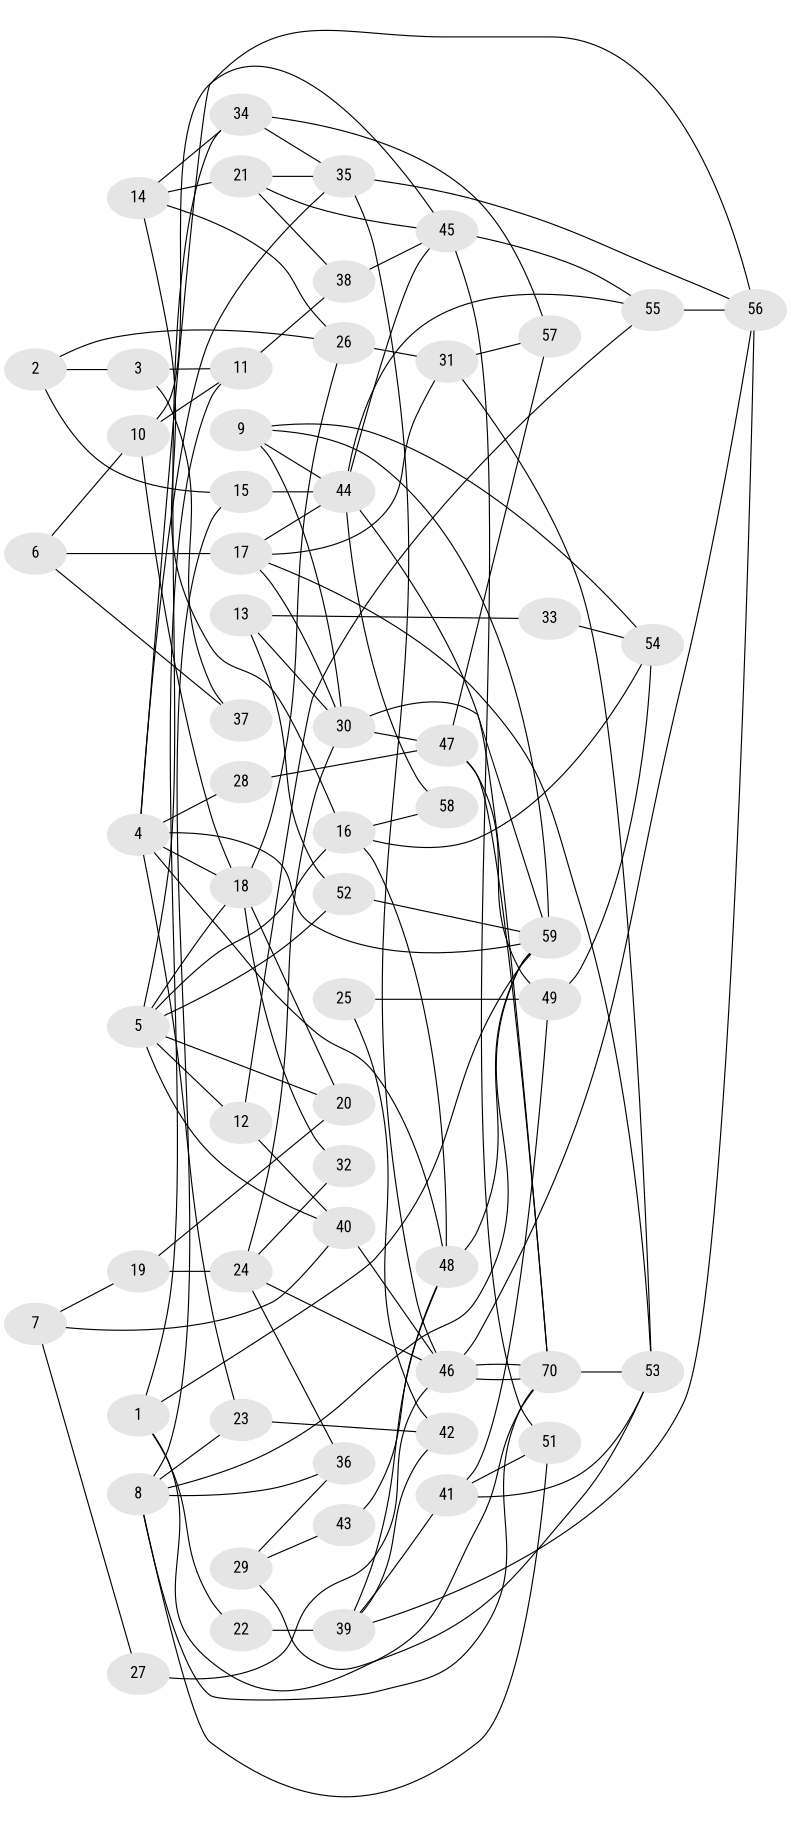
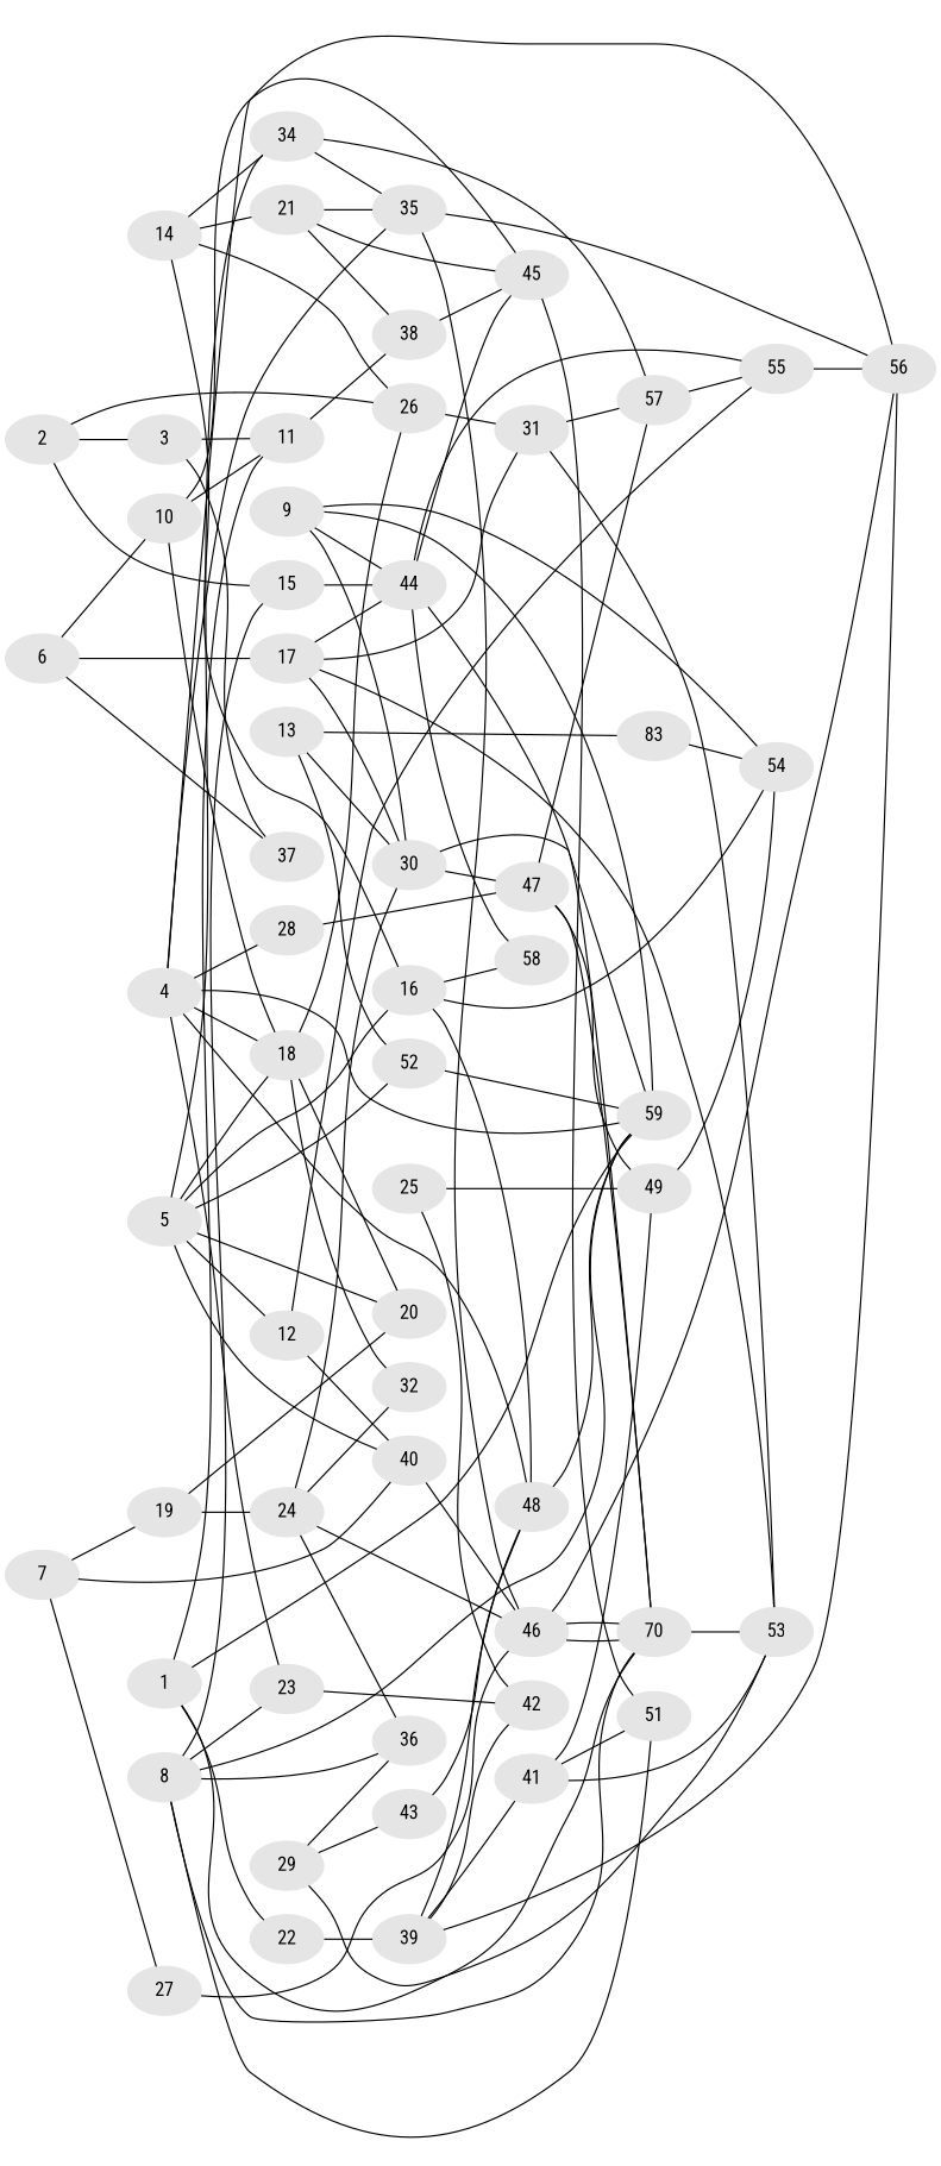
  graph {
    fontname="Roboto Condensed"
    rankdir=LR
    node [color=gray90 fontname="Roboto Condensed" style=filled]
    edge [fontname="Roboto Condensed"]
    1
    11
    22
    n4 [label=70]
    59
    38
    39
    53
    2
    3
    15
    26
    37
    44
    31
    4
    18
    23
    28
    35
    48
    56
    20
    32
    42
    47
    46
    5
    12
    16
    34
    40
    52
    55
    54
    58
    57
    6
    10
    17
    45
    30
    7
    19
    27
    24
    8
    36
    51
    9
    13
-   33
+   33 [label=83]
    14
    21
    41
    25
    49
    29
    43
    1 -- 11
    1 -- 22
    1 -- n4
    1 -- 59
    11 -- 38
    22 -- 39
    n4 -- 53
    38 -- 45
    39 -- 48
    39 -- 56
    39 -- 42
    39 -- 41
    2 -- 3
    2 -- 15
    2 -- 26
    3 -- 11
    3 -- 37
    15 -- 44
    26 -- 31
    44 -- n4
    44 -- 55
    44 -- 58
    44 -- 45
    31 -- 53
    31 -- 57
    4 -- 59
    4 -- 18
    4 -- 23
    4 -- 28
    4 -- 35
    4 -- 48
    4 -- 56
    18 -- 26
    18 -- 20
    18 -- 32
    23 -- 42
    28 -- 47
    35 -- 56
    35 -- 46
    48 -- 59
    47 -- n4
    47 -- 57
    47 -- 49
    46 -- n4
    46 -- n4
    46 -- 56
    5 -- 18
    5 -- 20
    5 -- 12
    5 -- 16
    5 -- 34
    5 -- 40
    5 -- 52
    12 -- 40
    12 -- 55
    16 -- 48
    16 -- 54
    16 -- 58
    34 -- 35
    34 -- 57
    40 -- 46
    52 -- 59
    55 -- 56
    6 -- 37
    6 -- 10
    6 -- 17
    10 -- 11
    10 -- 18
    10 -- 45
    17 -- 53
    17 -- 44
    17 -- 31
    17 -- 30
-   45 -- 55
+   57 -- 55
    45 -- 51
    30 -- 59
    30 -- 47
    7 -- 40
    7 -- 19
    7 -- 27
    19 -- 20
    19 -- 24
    27 -- 46
    24 -- 32
    24 -- 46
    24 -- 30
    24 -- 36
    8 -- n4
    8 -- 59
    8 -- 15
    8 -- 23
    8 -- 36
    8 -- 51
    9 -- 59
    9 -- 44
    9 -- 54
    9 -- 30
    13 -- 52
    13 -- 30
    13 -- 33
    33 -- 54
    14 -- 26
    14 -- 16
    14 -- 34
    14 -- 21
    21 -- 38
    21 -- 35
    21 -- 45
    41 -- 53
    41 -- 51
    41 -- 49
    25 -- 42
    25 -- 49
    49 -- 54
    29 -- 53
    29 -- 36
    29 -- 43
    43 -- 48
  }
